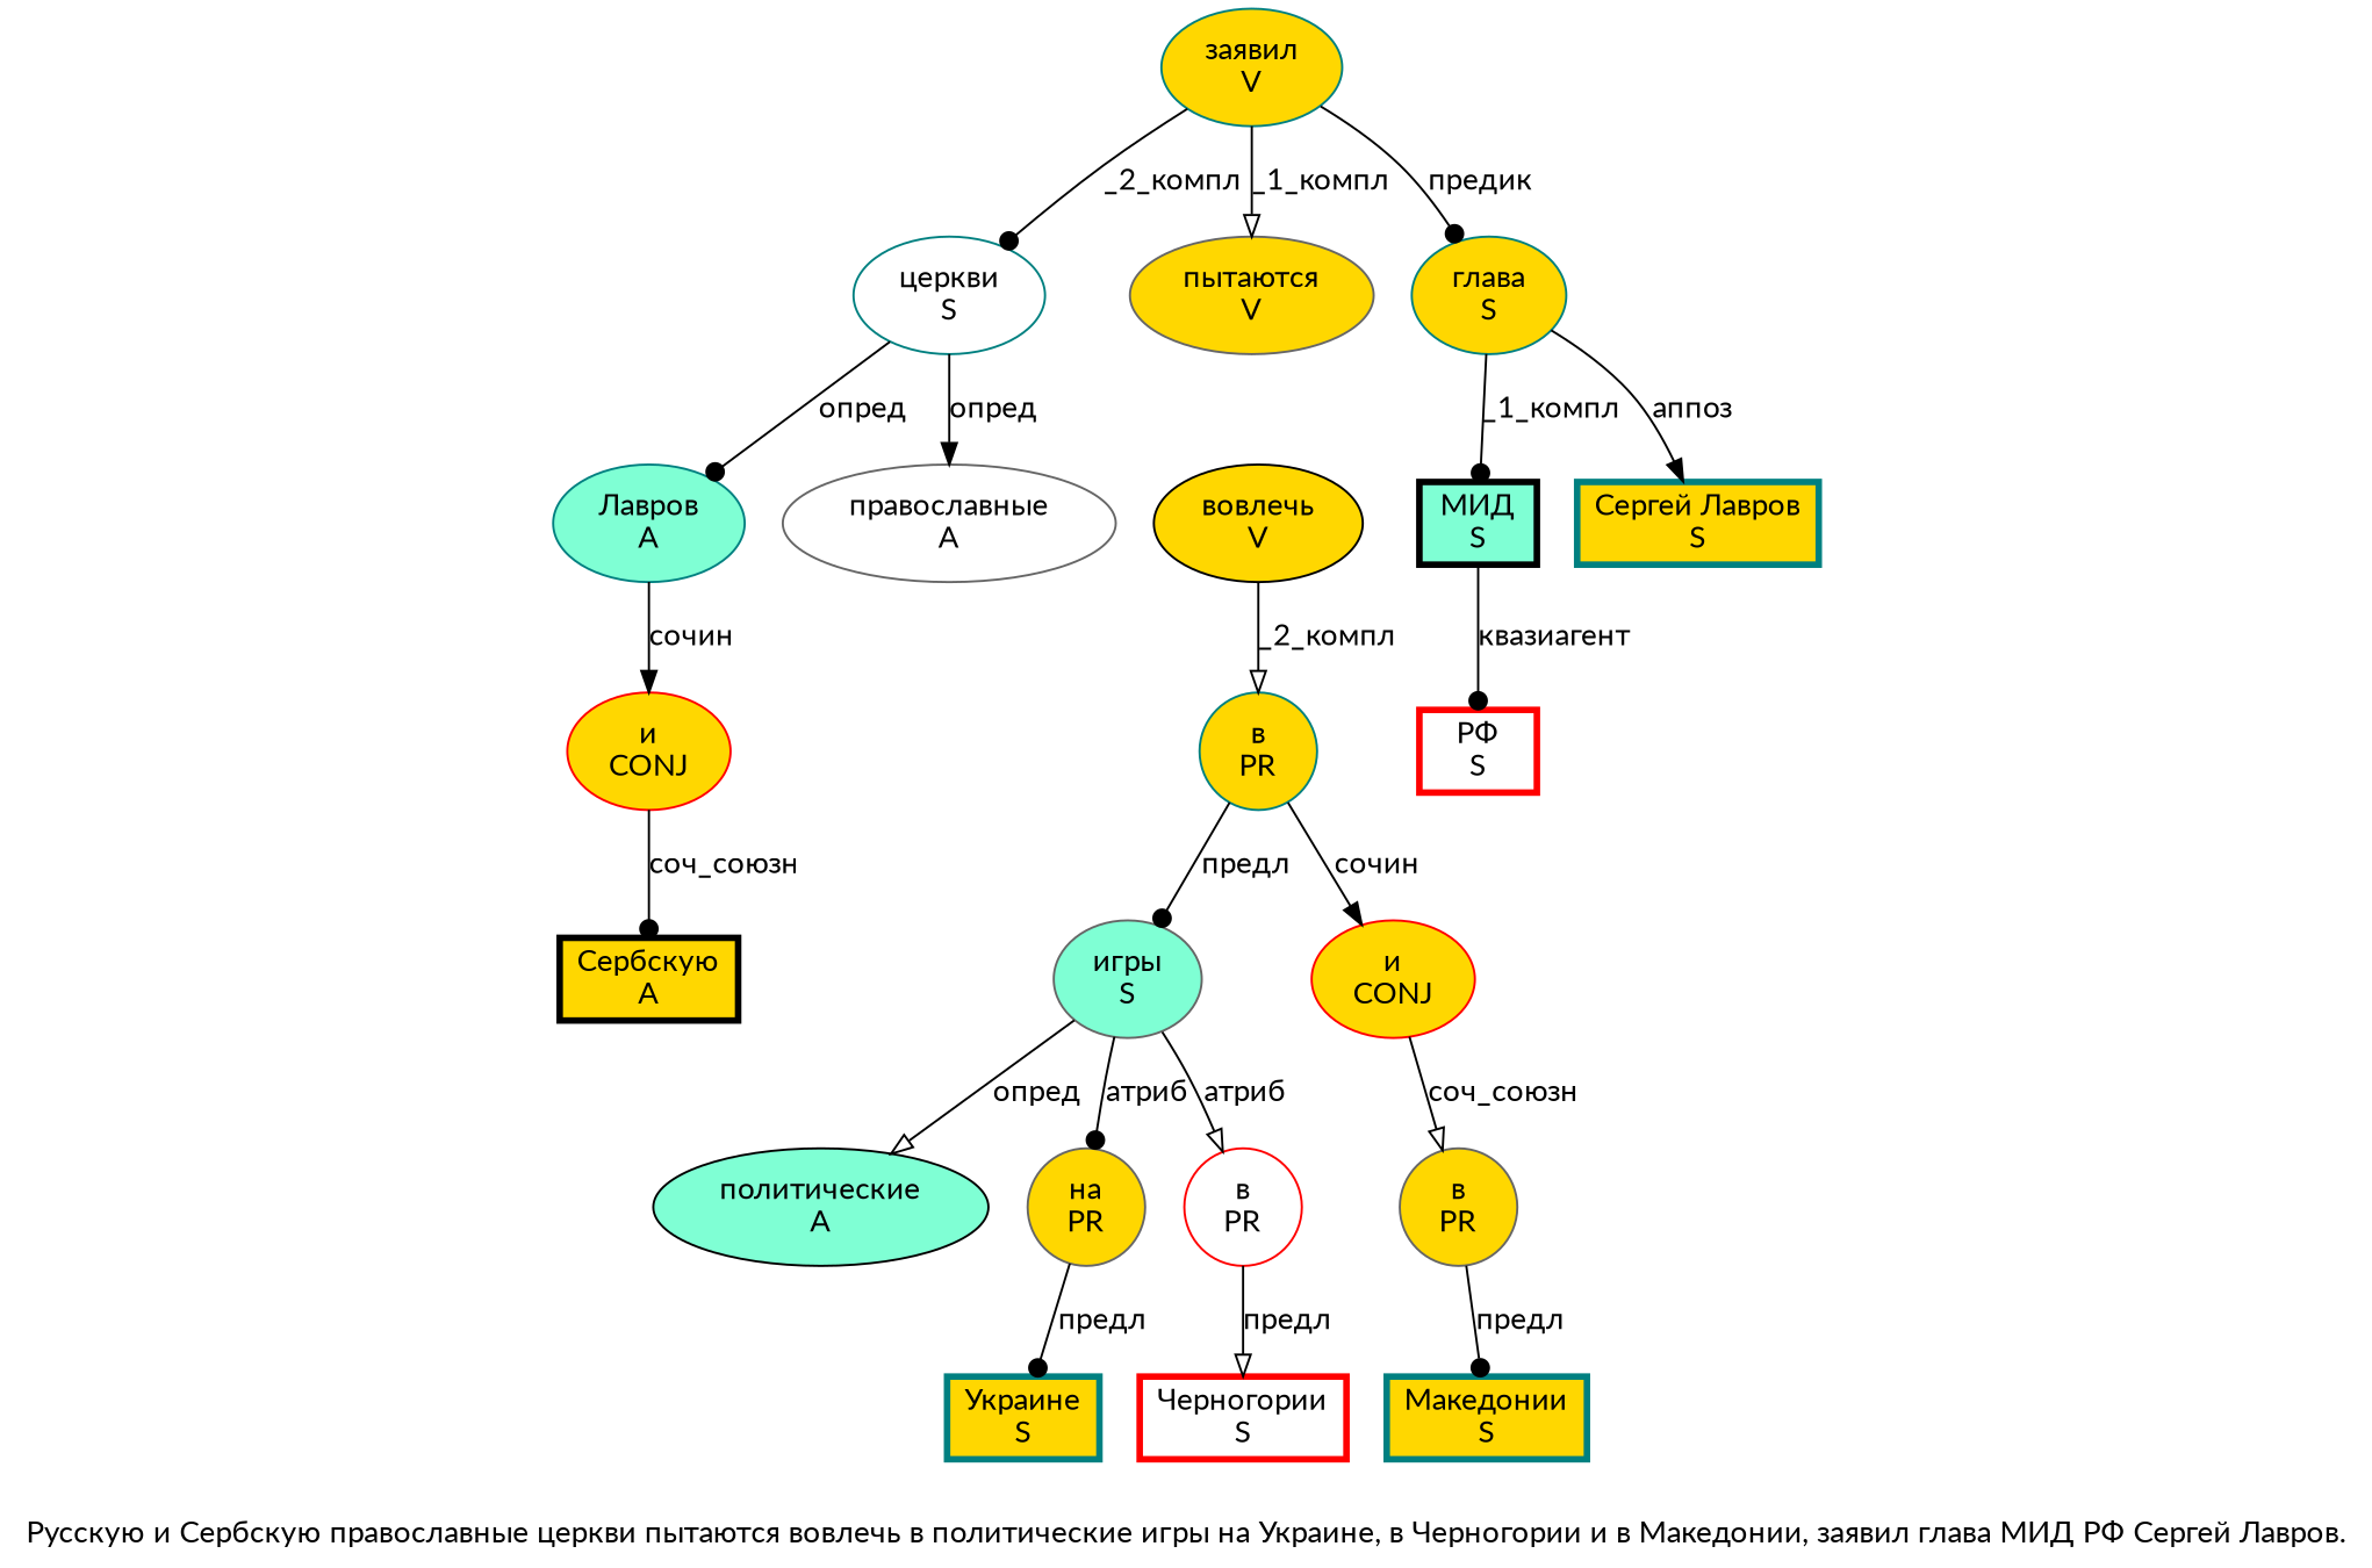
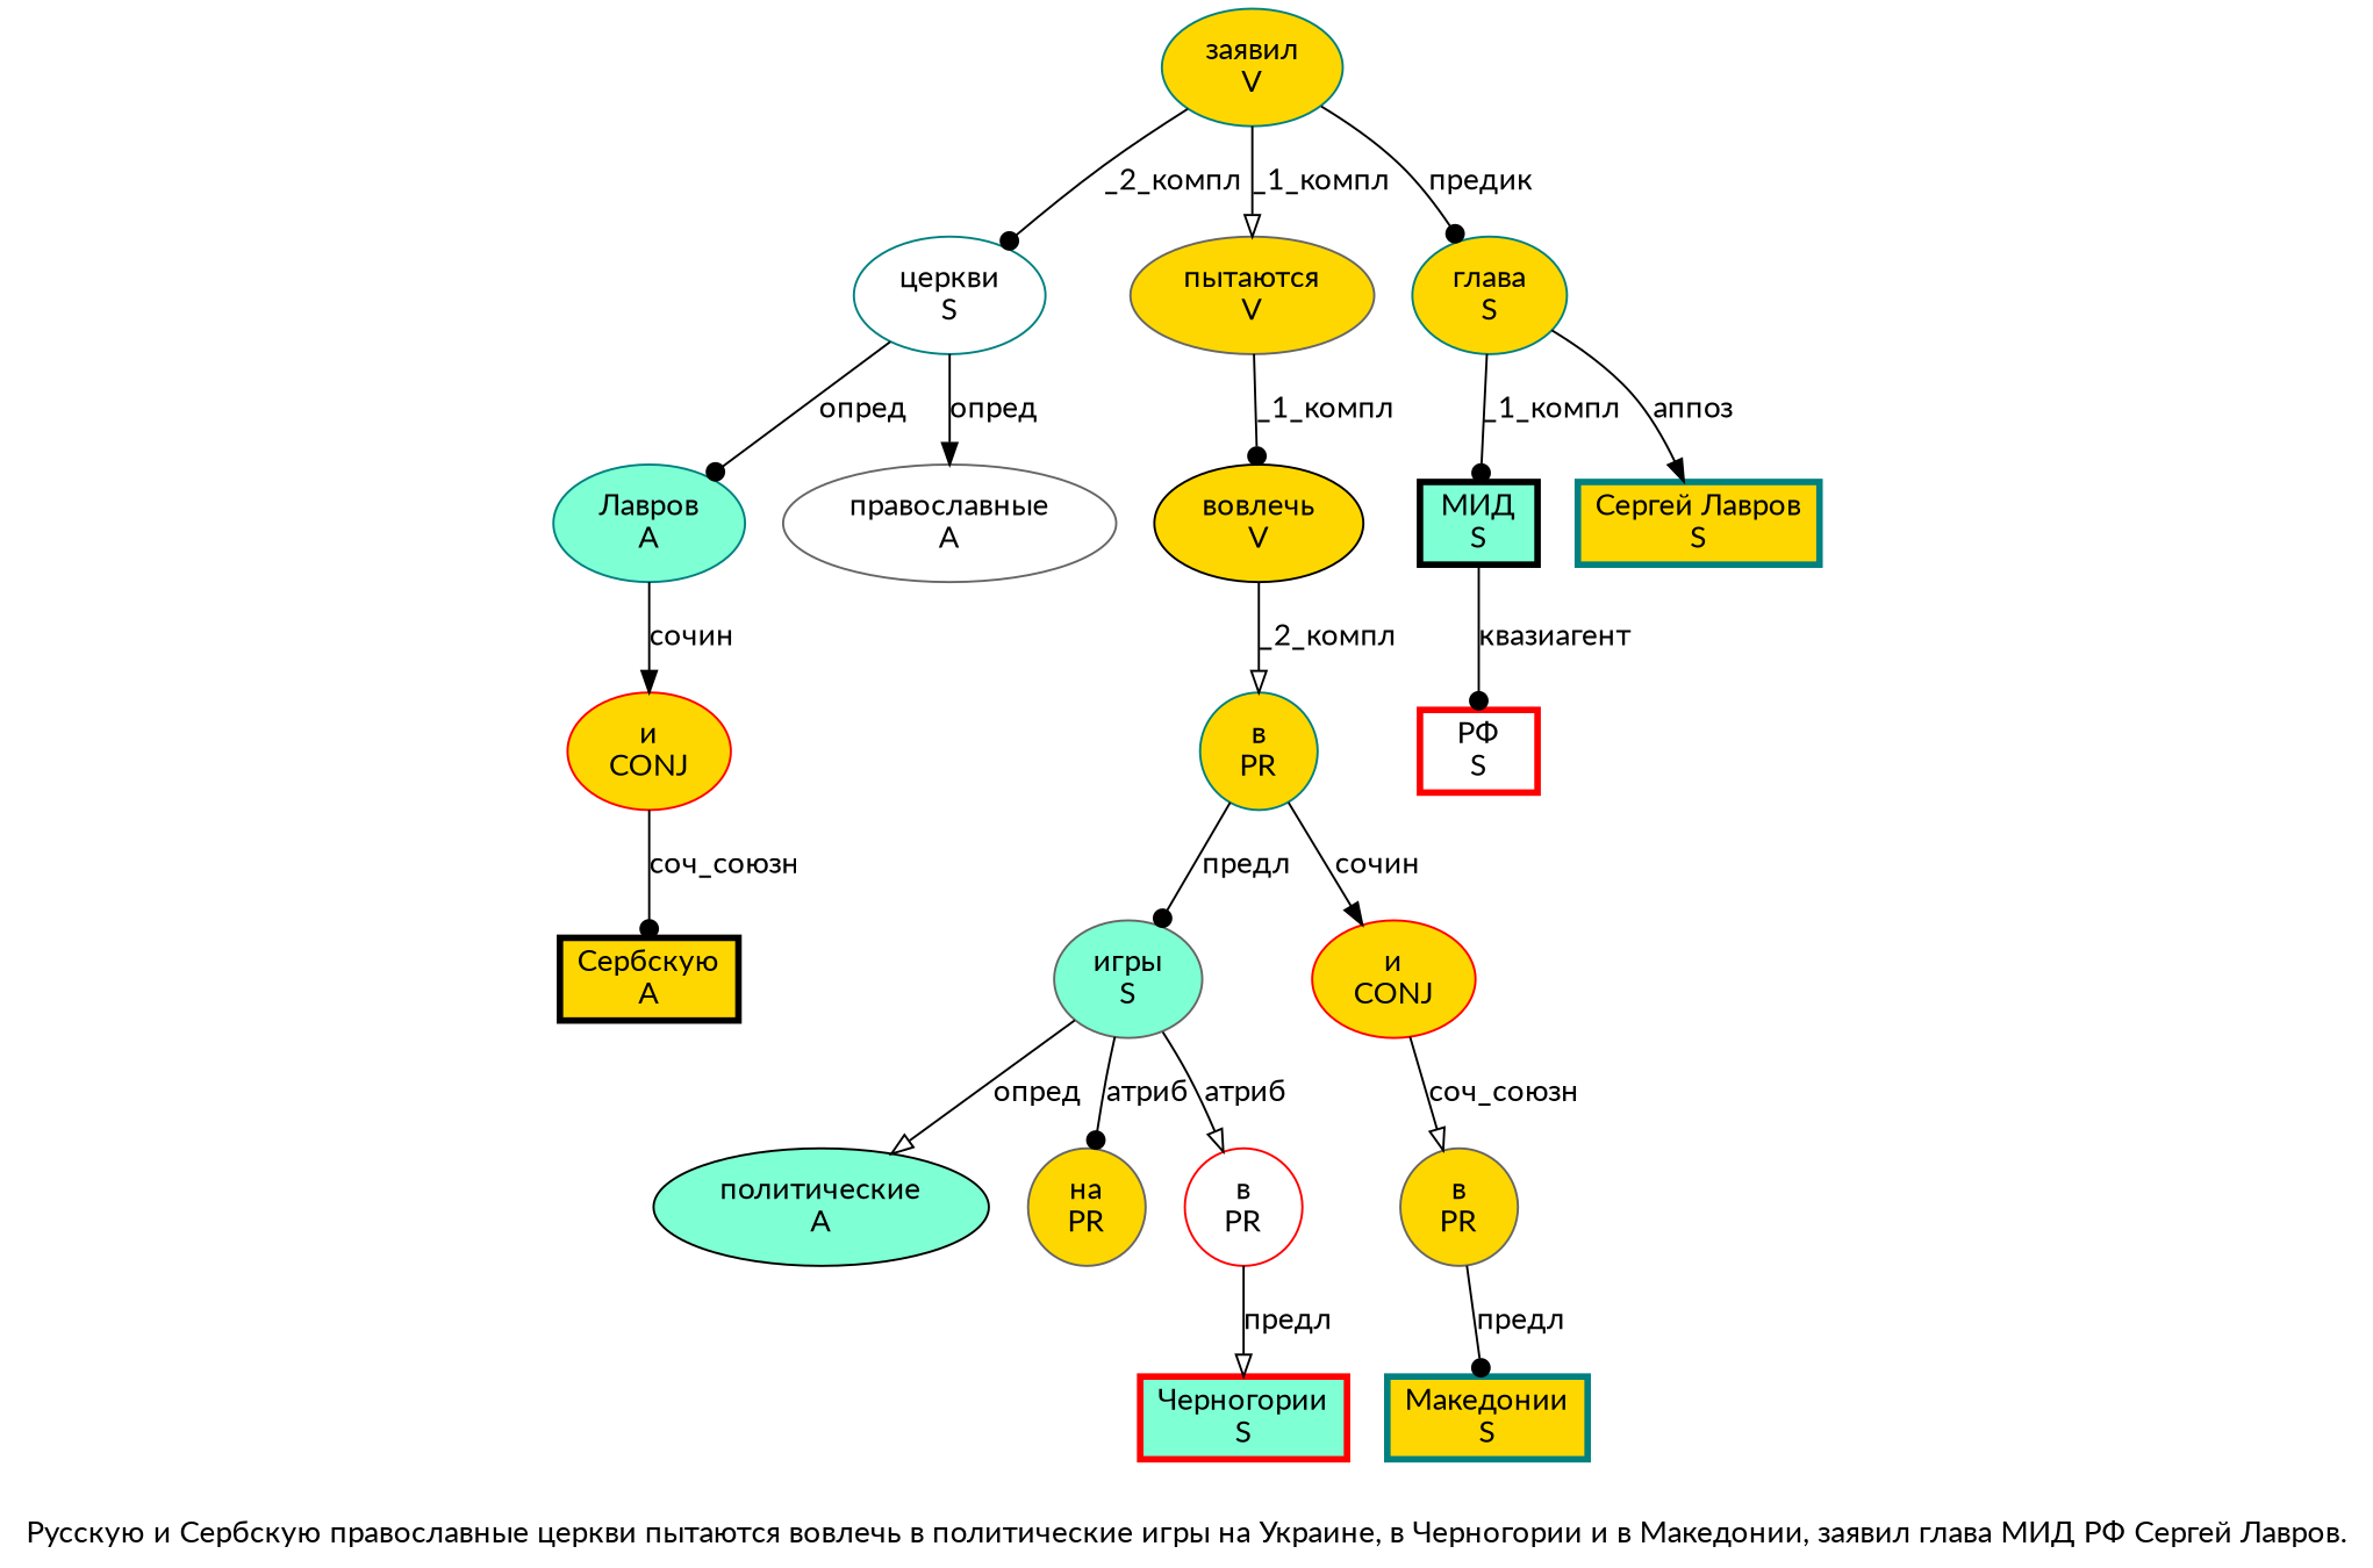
  digraph {
    fontname=Lato
    label="Русскую и Сербскую православные церкви пытаются вовлечь в политические игры на Украине, в Черногории и в Македонии, заявил глава МИД РФ Сергей Лавров."
    node [color=teal fillcolor=gold fontname=Lato penwidth=1 shape=ellipse style=filled]
    edge [arrowhead=dot fontname=Lato]
    n1 [fillcolor=aquamarine label="Лавров\nA"]
    n2 [color=red label="и\nCONJ"]
    n3 [color=black label="Сербскую\nA" penwidth=3 shape=box]
    n4 [color=gray40 fillcolor=white label="православные\nA"]
    n5 [fillcolor=white label="церкви\nS"]
    n6 [color=gray40 label="пытаются\nV"]
    n7 [color=black label="вовлечь\nV"]
    n8 [label="в\nPR"]
    n9 [color=gray40 fillcolor=aquamarine label="игры\nS"]
    n10 [color=red label="и\nCONJ"]
    n11 [color=black fillcolor=aquamarine label="политические\nA"]
    n12 [color=gray40 label="на\nPR"]
    n13 [color=red fillcolor=white label="в\nPR"]
    n14 [color=gray40 label="в\nPR"]
-   n15 [label="Украине\nS" penwidth=3 shape=box]
-   n16 [color=red fillcolor=white label="Черногории\nS" penwidth=3 shape=box]
+   n16 [color=red fillcolor=aquamarine label="Черногории\nS" penwidth=3 shape=box]
    n17 [label="Македонии\nS" penwidth=3 shape=box]
    n18 [label="заявил\nV"]
    n19 [label="глава\nS"]
    n20 [color=black fillcolor=aquamarine label="МИД\nS" penwidth=3 shape=box]
    n21 [label="Сергей Лавров\nS" penwidth=3 shape=box]
    n22 [color=red fillcolor=white label="РФ\nS" penwidth=3 shape=box]
    n1 -> n2 [arrowhead=normal label="сочин"]
    n2 -> n3 [label="соч_союзн"]
    n5 -> n1 [label="опред"]
    n5 -> n4 [arrowhead=normal label="опред"]
+   n6 -> n7 [label="_1_компл"]
    n7 -> n8 [arrowhead=onormal label="_2_компл"]
    n8 -> n9 [label="предл"]
    n8 -> n10 [arrowhead=normal label="сочин"]
    n9 -> n11 [arrowhead=onormal label="опред"]
    n9 -> n12 [label="атриб"]
    n9 -> n13 [arrowhead=onormal label="атриб"]
    n10 -> n14 [arrowhead=onormal label="соч_союзн"]
-   n12 -> n15 [label="предл"]
    n13 -> n16 [arrowhead=onormal label="предл"]
    n14 -> n17 [label="предл"]
    n18 -> n5 [label="_2_компл"]
    n18 -> n6 [arrowhead=onormal label="_1_компл"]
    n18 -> n19 [label="предик"]
    n19 -> n20 [label="_1_компл"]
    n19 -> n21 [arrowhead=normal label="аппоз"]
    n20 -> n22 [label="квазиагент"]
  }
